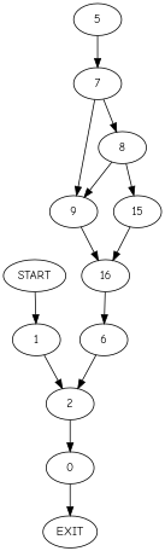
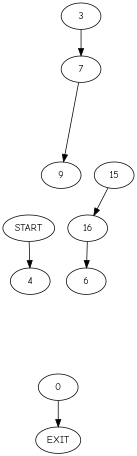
  digraph {
    fontname="Comic Neue"
    node [fontname="Comic Neue"]
    edge [fontname="Comic Neue"]
    n1 [label=START]
-   1
-   2
+   1 [label=4]
    n4 [label=0]
    n5 [label=EXIT]
-   5
+   5 [label=3]
    7
    6
-   8
    9
    n11 [label=15]
    n12 [label=16]
    n1 -> 1
-   1 -> 2
-   2 -> n4
    n4 -> n5
    5 -> 7
-   7 -> 8
    7 -> 9
-   6 -> 2
-   8 -> 9
-   8 -> n11
-   9 -> n12
    n11 -> n12
    n12 -> 6
  }
